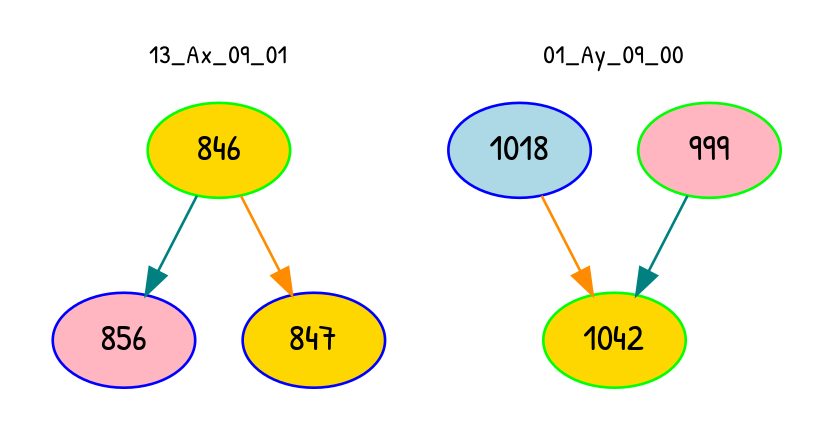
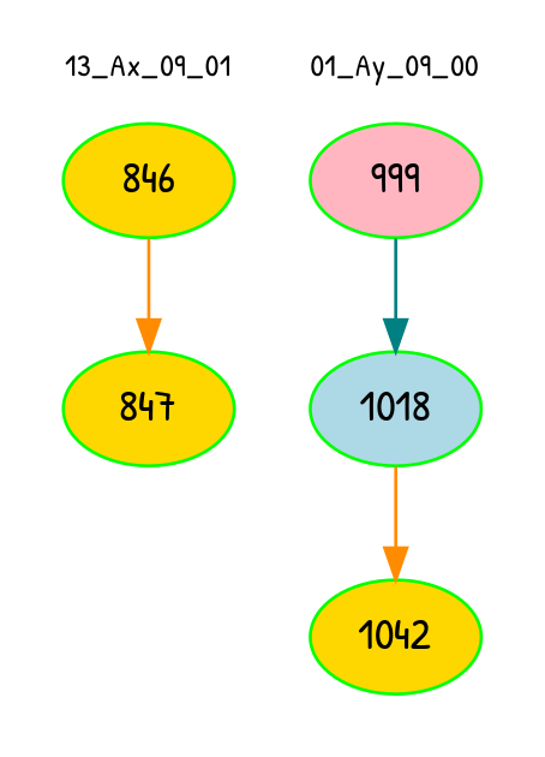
  digraph {
    fontname="Patrick Hand"
    node [color=green fillcolor=gold fontname="Patrick Hand" style=filled]
    edge [color=teal fontname="Patrick Hand"]
    n1 [label=846]
-   n2 [color=blue fillcolor=lightpink label=856]
-   n3 [color=blue label=847]
+   n3 [label=847]
    n4 [fillcolor=lightpink label=999]
-   n5 [color=blue fillcolor=lightblue label=1018]
+   n5 [fillcolor=lightblue label=1018]
    n6 [label=1042]
    subgraph cluster_1 {
      color=white
      fontsize=10
      label="13_Ax_09_01"
      n1
-     n2
      n3
    }
    subgraph cluster_2 {
      color=white
      fontsize=10
      label="01_Ay_09_00"
      n4
      n5
      n6
    }
-   n1 -> n2
    n1 -> n3 [color=darkorange]
-   n4 -> n6
+   n4 -> n5
    n5 -> n6 [color=darkorange]
  }
